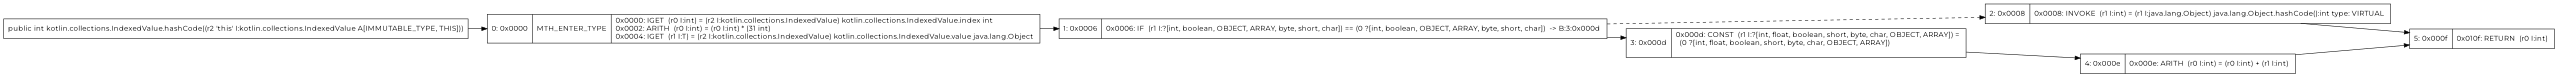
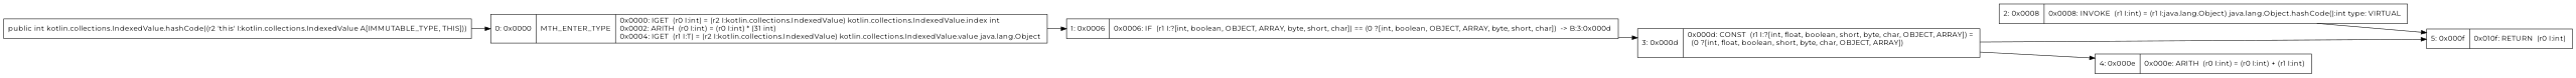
  digraph {
    fontname=Montserrat
    rankdir=LR
    node [fontname=Montserrat shape=record]
    edge [fontname=Montserrat]
    n1 [label="{0\:\ 0x0000|MTH_ENTER_TYPE\l|0x0000: IGET  (r0 I:int) = (r2 I:kotlin.collections.IndexedValue) kotlin.collections.IndexedValue.index int \l0x0002: ARITH  (r0 I:int) = (r0 I:int) * (31 int) \l0x0004: IGET  (r1 I:T) = (r2 I:kotlin.collections.IndexedValue) kotlin.collections.IndexedValue.value java.lang.Object \l}"]
    n2 [label="{1\:\ 0x0006|0x0006: IF  (r1 I:?[int, boolean, OBJECT, ARRAY, byte, short, char]) == (0 ?[int, boolean, OBJECT, ARRAY, byte, short, char])  \-\> B:3:0x000d \l}"]
    n3 [label="{2\:\ 0x0008|0x0008: INVOKE  (r1 I:int) = (r1 I:java.lang.Object) java.lang.Object.hashCode():int type: VIRTUAL \l}"]
    n4 [label="{3\:\ 0x000d|0x000d: CONST  (r1 I:?[int, float, boolean, short, byte, char, OBJECT, ARRAY]) = \l  (0 ?[int, float, boolean, short, byte, char, OBJECT, ARRAY])\l \l}"]
    n5 [label="{5\:\ 0x000f|0x010f: RETURN  (r0 I:int) \l}"]
    n6 [label="{4\:\ 0x000e|0x000e: ARITH  (r0 I:int) = (r0 I:int) + (r1 I:int) \l}"]
    n7 [label="{public int kotlin.collections.IndexedValue.hashCode((r2 'this' I:kotlin.collections.IndexedValue A[IMMUTABLE_TYPE, THIS])) }"]
    n1 -> n2
-   n2 -> n3 [style=dashed]
    n2 -> n4
    n3 -> n5
    n4 -> n6
-   n6 -> n5
+   n4 -> n5
    n7 -> n1
  }
